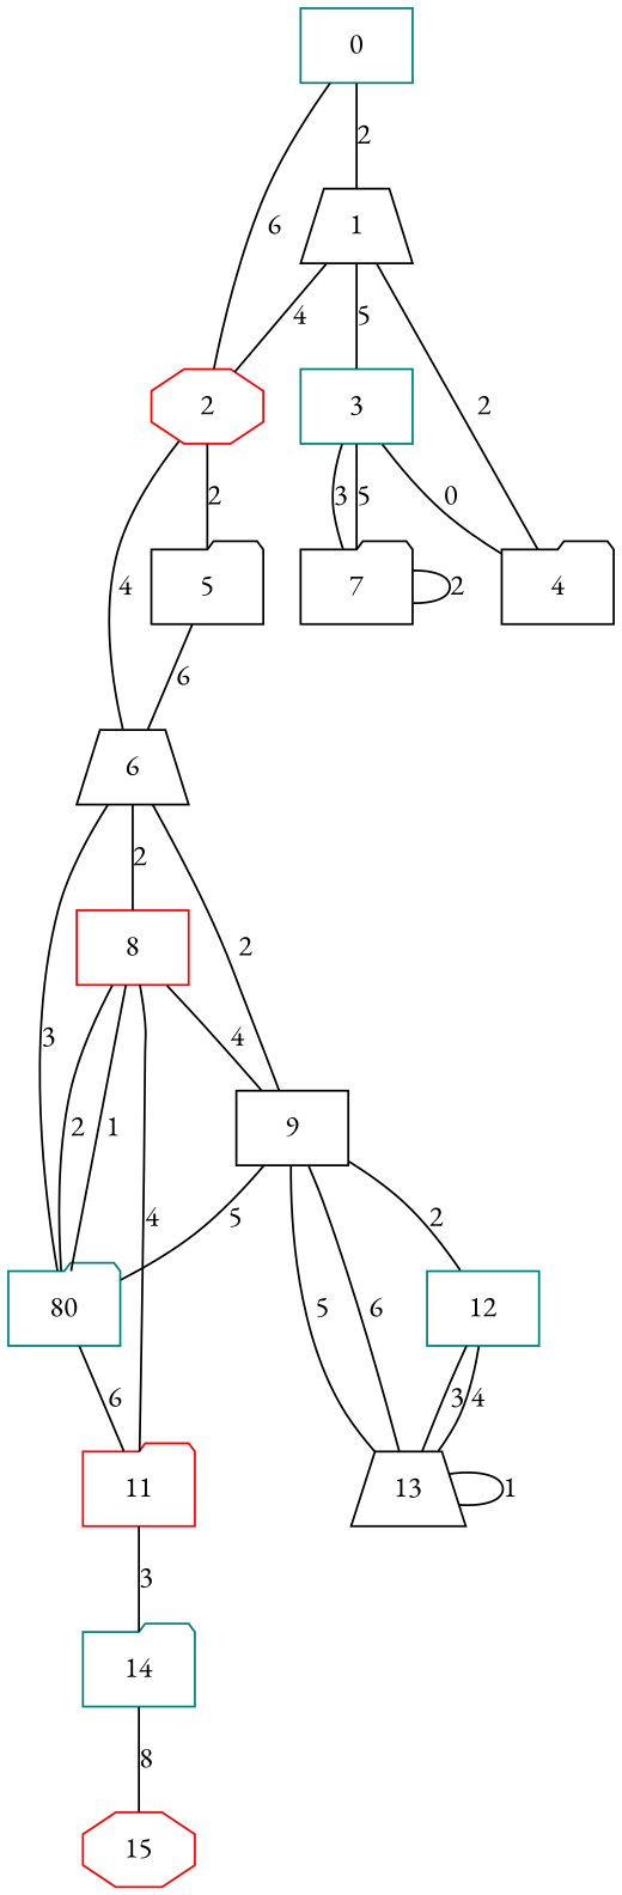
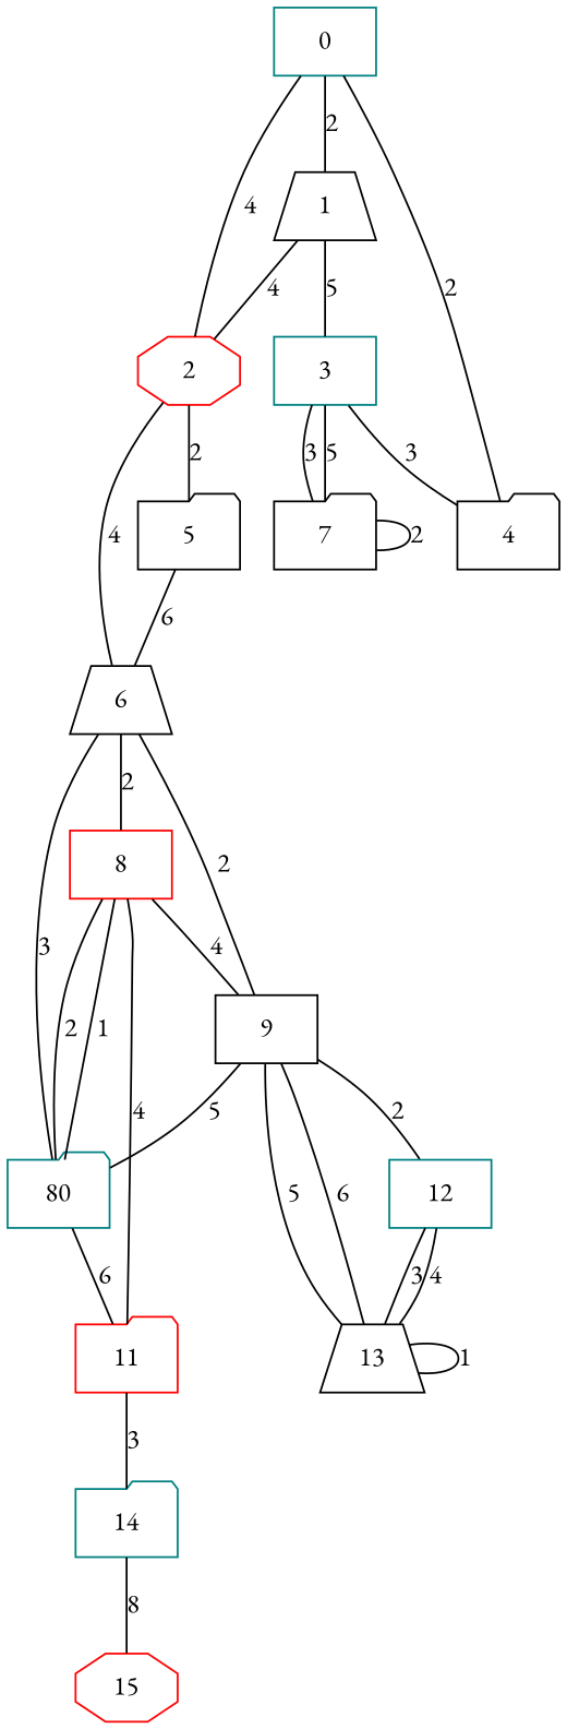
  graph {
    fontname="EB Garamond"
    node [color=black fontname="EB Garamond" shape=folder weight=1]
    edge [fontname="EB Garamond"]
    0 [color=teal shape=box]
    1 [shape=trapezium]
    2 [color=red shape=octagon]
    3 [color=teal shape=box]
    4
    5
    6 [shape=trapezium]
    7 [weight=2]
    8 [color=red shape=box]
    9 [shape=box]
    n11 [color=teal label=80]
    11 [color=red]
    12 [color=teal shape=box]
    13 [shape=trapezium weight=2]
    14 [color=teal]
    15 [color=red shape=octagon weight=4]
    0 -- 1 [label=2]
-   0 -- 2 [label=6]
+   0 -- 2 [label=4]
    1 -- 2 [label=4]
    1 -- 3 [label=5]
-   1 -- 4 [label=2]
+   0 -- 4 [label=2]
    2 -- 5 [label=2]
    2 -- 6 [label=4]
-   3 -- 4 [label=0]
+   3 -- 4 [label=3]
    3 -- 7 [label=5]
    3 -- 7 [label=3]
    5 -- 6 [label=6]
    6 -- 8 [label=2]
    6 -- 9 [label=2]
    6 -- n11 [label=3]
    7 -- 7 [label=2]
    8 -- 9 [label=4]
    8 -- n11 [label=1]
    8 -- n11 [label=2]
    8 -- 11 [label=4]
    9 -- n11 [label=5]
    9 -- 12 [label=2]
    9 -- 13 [label=5]
    9 -- 13 [label=6]
    n11 -- 11 [label=6]
    11 -- 14 [label=3]
    12 -- 13 [label=3]
    12 -- 13 [label=4]
    13 -- 13 [label=1]
    14 -- 15 [label=8]
  }
